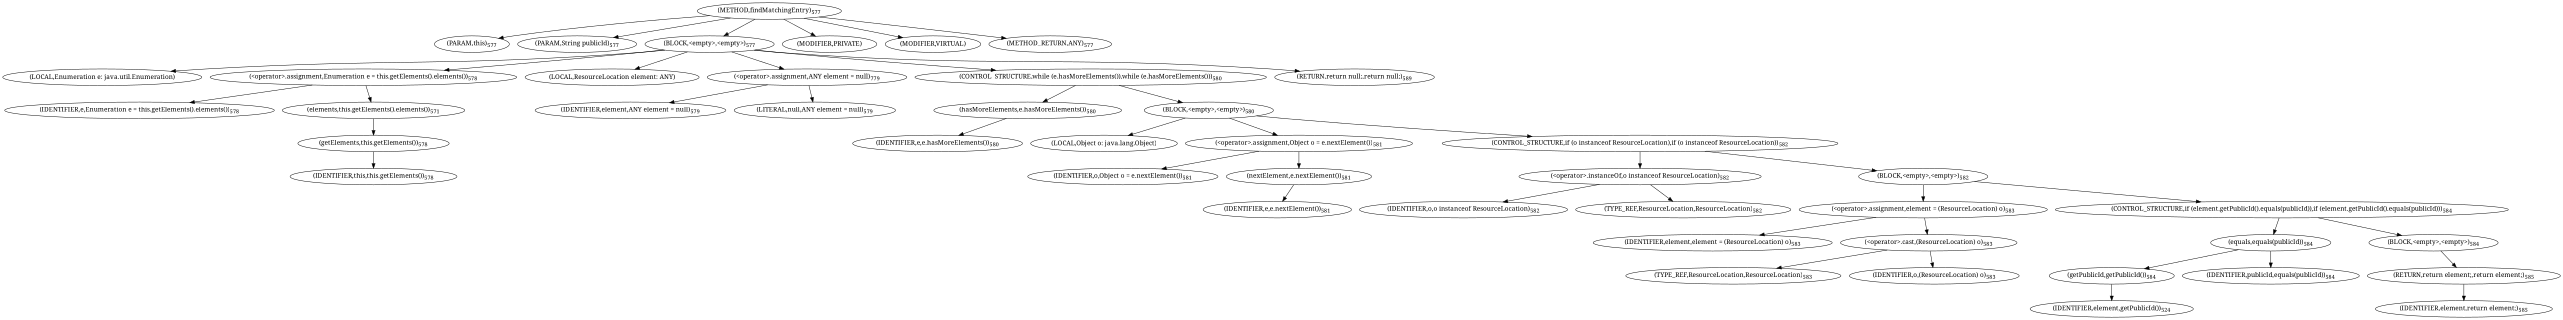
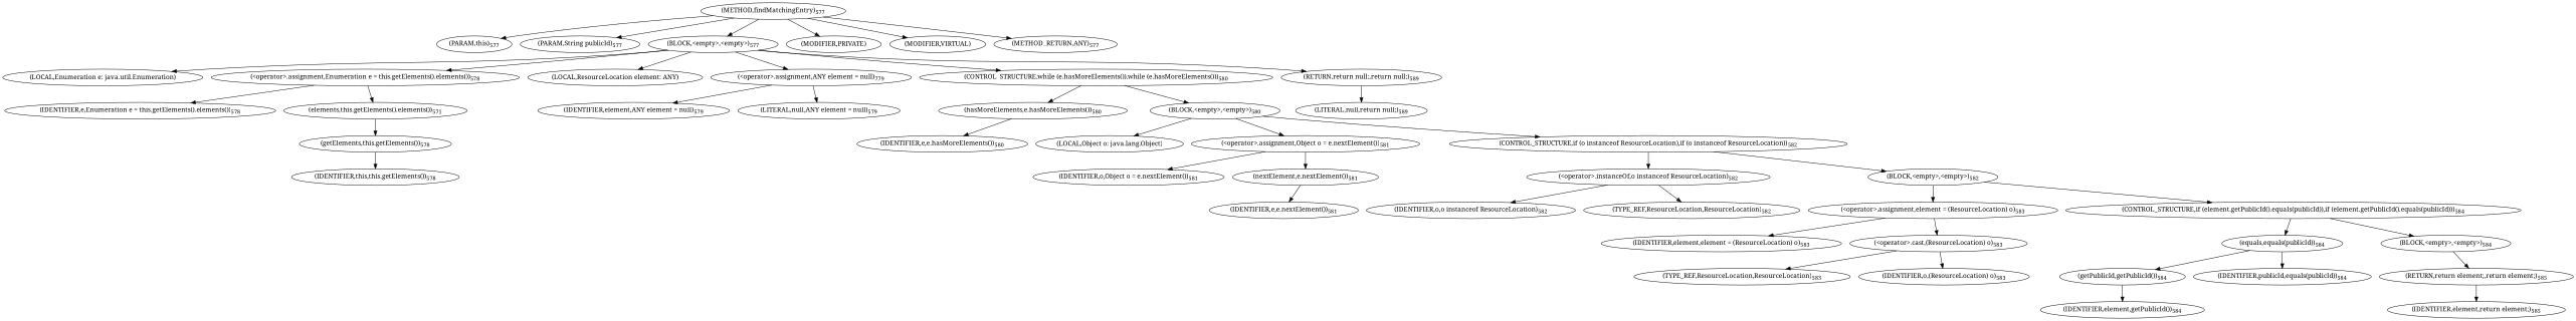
  digraph {
    fontname="Noto Serif"
    node [fontname="Noto Serif"]
    edge [fontname="Noto Serif"]
    n1 [label=<(METHOD,findMatchingEntry)<SUB>577</SUB>>]
    n2 [label=<(PARAM,this)<SUB>577</SUB>>]
    n3 [label=<(PARAM,String publicId)<SUB>577</SUB>>]
    n4 [label=<(BLOCK,&lt;empty&gt;,&lt;empty&gt;)<SUB>577</SUB>>]
    n5 [label=<(MODIFIER,PRIVATE)>]
    n6 [label=<(MODIFIER,VIRTUAL)>]
    n7 [label=<(METHOD_RETURN,ANY)<SUB>577</SUB>>]
    n8 [label=<(LOCAL,Enumeration e: java.util.Enumeration)>]
    n9 [label=<(&lt;operator&gt;.assignment,Enumeration e = this.getElements().elements())<SUB>578</SUB>>]
    n10 [label=<(LOCAL,ResourceLocation element: ANY)>]
    n11 [label=<(&lt;operator&gt;.assignment,ANY element = null)<SUB>779</SUB>>]
    n12 [label=<(CONTROL_STRUCTURE,while (e.hasMoreElements()),while (e.hasMoreElements()))<SUB>580</SUB>>]
    n13 [label=<(RETURN,return null;,return null;)<SUB>589</SUB>>]
    n14 [label=<(IDENTIFIER,e,Enumeration e = this.getElements().elements())<SUB>578</SUB>>]
    n15 [label=<(elements,this.getElements().elements())<SUB>571</SUB>>]
    n16 [label=<(IDENTIFIER,element,ANY element = null)<SUB>579</SUB>>]
    n17 [label=<(LITERAL,null,ANY element = null)<SUB>579</SUB>>]
    n18 [label=<(hasMoreElements,e.hasMoreElements())<SUB>580</SUB>>]
    n19 [label=<(BLOCK,&lt;empty&gt;,&lt;empty&gt;)<SUB>580</SUB>>]
+   n20 [label=<(LITERAL,null,return null;)<SUB>589</SUB>>]
    n21 [label=<(getElements,this.getElements())<SUB>578</SUB>>]
    n22 [label=<(IDENTIFIER,this,this.getElements())<SUB>578</SUB>>]
    n23 [label=<(IDENTIFIER,e,e.hasMoreElements())<SUB>580</SUB>>]
    n24 [label=<(LOCAL,Object o: java.lang.Object)>]
    n25 [label=<(&lt;operator&gt;.assignment,Object o = e.nextElement())<SUB>581</SUB>>]
    n26 [label=<(CONTROL_STRUCTURE,if (o instanceof ResourceLocation),if (o instanceof ResourceLocation))<SUB>582</SUB>>]
    n27 [label=<(IDENTIFIER,o,Object o = e.nextElement())<SUB>581</SUB>>]
    n28 [label=<(nextElement,e.nextElement())<SUB>581</SUB>>]
    n29 [label=<(&lt;operator&gt;.instanceOf,o instanceof ResourceLocation)<SUB>582</SUB>>]
    n30 [label=<(BLOCK,&lt;empty&gt;,&lt;empty&gt;)<SUB>582</SUB>>]
    n31 [label=<(IDENTIFIER,e,e.nextElement())<SUB>581</SUB>>]
    n32 [label=<(IDENTIFIER,o,o instanceof ResourceLocation)<SUB>582</SUB>>]
    n33 [label=<(TYPE_REF,ResourceLocation,ResourceLocation)<SUB>582</SUB>>]
    n34 [label=<(&lt;operator&gt;.assignment,element = (ResourceLocation) o)<SUB>583</SUB>>]
    n35 [label=<(CONTROL_STRUCTURE,if (element.getPublicId().equals(publicId)),if (element.getPublicId().equals(publicId)))<SUB>584</SUB>>]
    n36 [label=<(IDENTIFIER,element,element = (ResourceLocation) o)<SUB>583</SUB>>]
    n37 [label=<(&lt;operator&gt;.cast,(ResourceLocation) o)<SUB>583</SUB>>]
    n38 [label=<(equals,equals(publicId))<SUB>584</SUB>>]
    n39 [label=<(BLOCK,&lt;empty&gt;,&lt;empty&gt;)<SUB>584</SUB>>]
    n40 [label=<(TYPE_REF,ResourceLocation,ResourceLocation)<SUB>583</SUB>>]
    n41 [label=<(IDENTIFIER,o,(ResourceLocation) o)<SUB>583</SUB>>]
    n42 [label=<(getPublicId,getPublicId())<SUB>584</SUB>>]
    n43 [label=<(IDENTIFIER,publicId,equals(publicId))<SUB>584</SUB>>]
    n44 [label=<(RETURN,return element;,return element;)<SUB>585</SUB>>]
-   n45 [label=<(IDENTIFIER,element,getPublicId())<SUB>524</SUB>>]
+   n45 [label=<(IDENTIFIER,element,getPublicId())<SUB>584</SUB>>]
    n46 [label=<(IDENTIFIER,element,return element;)<SUB>585</SUB>>]
    n1 -> n2
    n1 -> n3
    n1 -> n4
    n1 -> n5
    n1 -> n6
    n1 -> n7
    n4 -> n8
    n4 -> n9
    n4 -> n10
    n4 -> n11
    n4 -> n12
    n4 -> n13
    n9 -> n14
    n9 -> n15
    n11 -> n16
    n11 -> n17
    n12 -> n18
    n12 -> n19
+   n13 -> n20
    n15 -> n21
    n18 -> n23
    n19 -> n24
    n19 -> n25
    n19 -> n26
    n21 -> n22
    n25 -> n27
    n25 -> n28
    n26 -> n29
    n26 -> n30
    n28 -> n31
    n29 -> n32
    n29 -> n33
    n30 -> n34
    n30 -> n35
    n34 -> n36
    n34 -> n37
    n35 -> n38
    n35 -> n39
    n37 -> n40
    n37 -> n41
    n38 -> n42
    n38 -> n43
    n39 -> n44
    n42 -> n45
    n44 -> n46
  }
